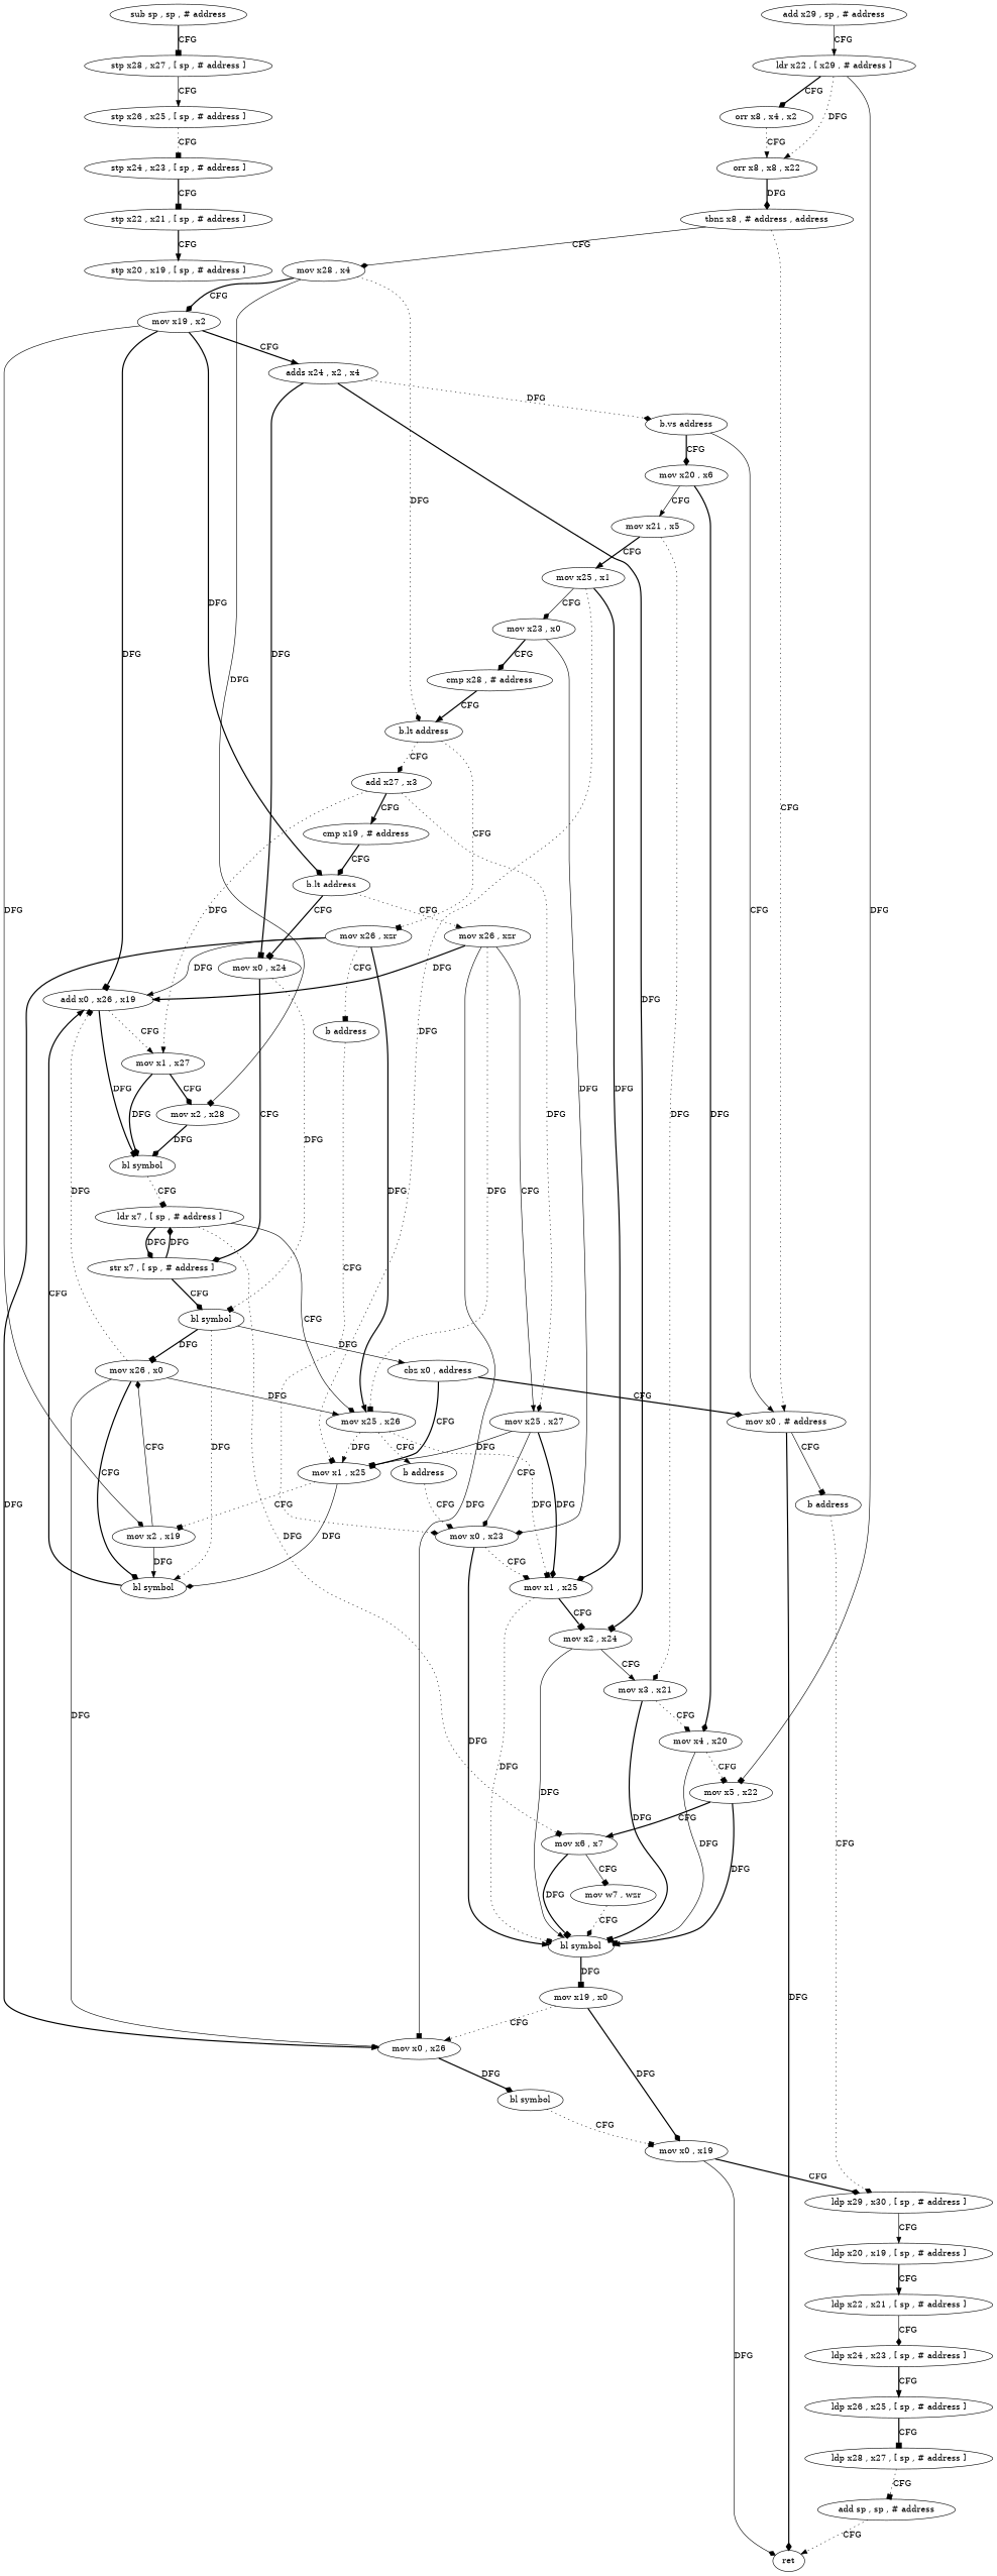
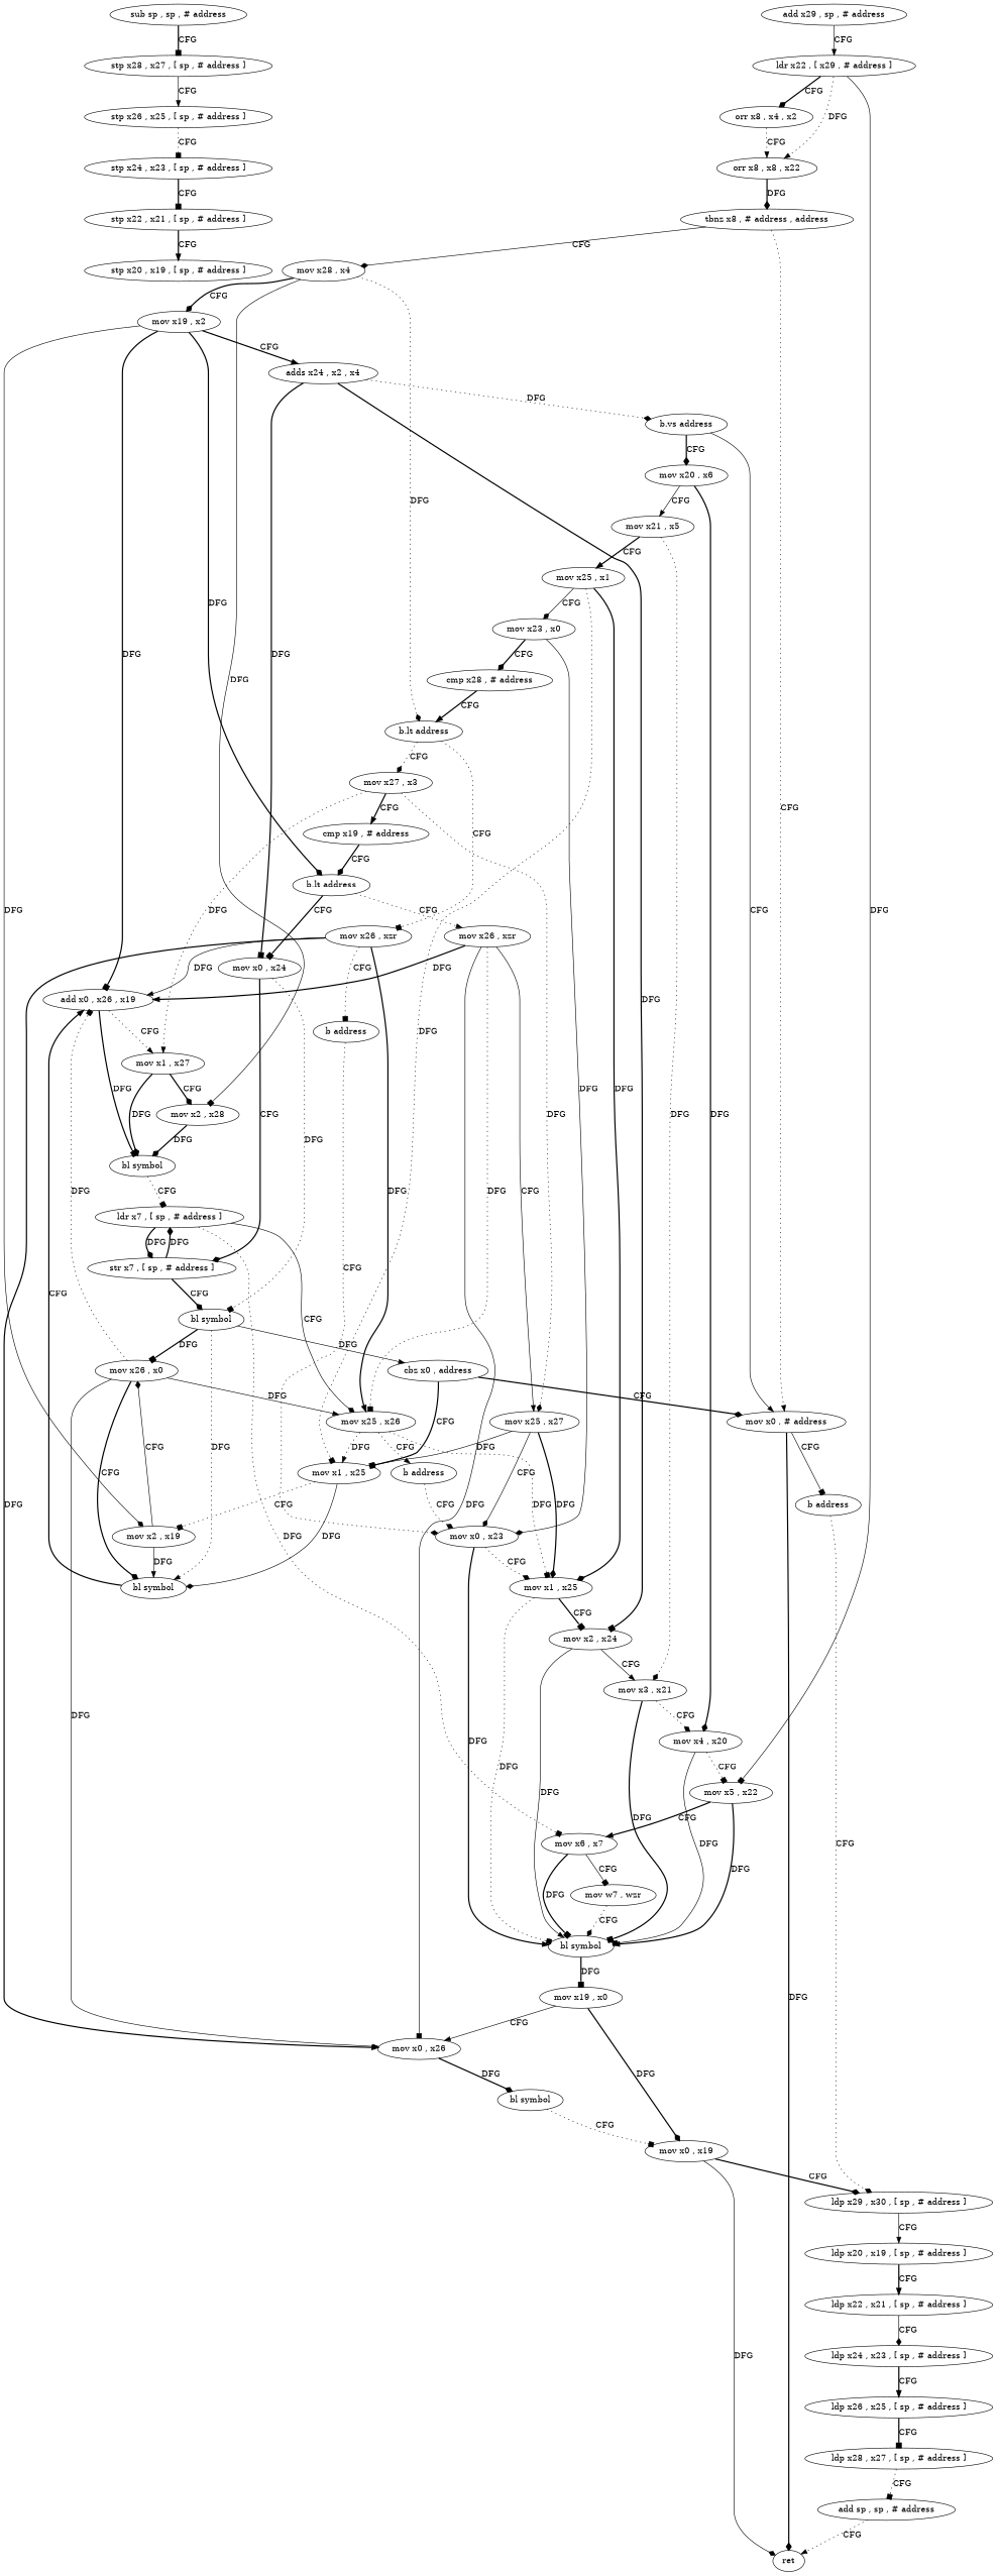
  digraph {
    edge [arrowhead=diamond style=bold]
    n1 [label="sub sp , sp , # address"]
    n2 [label="stp x28 , x27 , [ sp , # address ]"]
    n3 [label="stp x26 , x25 , [ sp , # address ]"]
    n4 [label="stp x24 , x23 , [ sp , # address ]"]
    n5 [label="stp x22 , x21 , [ sp , # address ]"]
    n6 [label="stp x20 , x19 , [ sp , # address ]"]
    n7 [label="add x29 , sp , # address"]
    n8 [label="ldr x22 , [ x29 , # address ]"]
    n9 [label="orr x8 , x4 , x2"]
    n10 [label="orr x8 , x8 , x22"]
    n11 [label="mov x5 , x22"]
    n12 [label="tbnz x8 , # address , address"]
    n13 [label="bl symbol"]
    n14 [label="mov x6 , x7"]
    n15 [label="mov x0 , # address"]
    n16 [label="mov x28 , x4"]
    n17 [label="b address"]
    n18 [label=ret]
    n19 [label="mov x19 , x2"]
    n20 [label="b.lt address"]
    n21 [label="mov x2 , x28"]
    n22 [label="ldp x29 , x30 , [ sp , # address ]"]
    n23 [label="adds x24 , x2 , x4"]
    n24 [label="b.lt address"]
    n25 [label="mov x2 , x19"]
    n26 [label="add x0 , x26 , x19"]
    n27 [label="mov x26 , xzr"]
-   n28 [label="add x27 , x3"]
+   n28 [label="mov x27 , x3"]
    n29 [label="bl symbol"]
    n30 [label="ldp x20 , x19 , [ sp , # address ]"]
    n31 [label="ldp x22 , x21 , [ sp , # address ]"]
    n32 [label="b.vs address"]
    n33 [label="mov x0 , x24"]
    n34 [label="mov x2 , x24"]
    n35 [label="mov x26 , xzr"]
    n36 [label="mov x26 , x0"]
    n37 [label="bl symbol"]
    n38 [label="mov x1 , x27"]
    n39 [label="mov x20 , x6"]
    n40 [label="str x7 , [ sp , # address ]"]
    n41 [label="bl symbol"]
    n42 [label="mov x3 , x21"]
    n43 [label="mov x21 , x5"]
    n44 [label="mov x4 , x20"]
    n45 [label="mov x25 , x1"]
    n46 [label="ldp x24 , x23 , [ sp , # address ]"]
    n47 [label="ldp x26 , x25 , [ sp , # address ]"]
    n48 [label="ldp x28 , x27 , [ sp , # address ]"]
    n49 [label="add sp , sp , # address"]
    n50 [label="mov x23 , x0"]
    n51 [label="mov x1 , x25"]
    n52 [label="mov x1 , x25"]
    n53 [label="cmp x28 , # address"]
    n54 [label="mov x0 , x23"]
    n55 [label="b address"]
    n56 [label="mov x0 , x26"]
    n57 [label="mov x25 , x26"]
    n58 [label="cmp x19 , # address"]
    n59 [label="mov x25 , x27"]
    n60 [label="bl symbol"]
    n61 [label="b address"]
    n62 [label="mov x19 , x0"]
    n63 [label="ldr x7 , [ sp , # address ]"]
    n64 [label="cbz x0 , address"]
    n65 [label="mov w7 , wzr"]
    n66 [label="mov x0 , x19"]
    n1 -> n2 [arrowhead=box label=CFG]
    n2 -> n3 [arrowhead=normal label=CFG style=solid]
    n3 -> n4 [arrowhead=box label=CFG style=dotted]
    n4 -> n5 [arrowhead=box label=CFG]
    n5 -> n6 [arrowhead=normal label=CFG]
    n7 -> n8 [arrowhead=normal label=CFG style=solid]
    n8 -> n9 [label=CFG]
    n8 -> n10 [arrowhead=normal label=DFG style=dotted]
    n8 -> n11 [arrowhead=box label=DFG style=solid]
    n9 -> n10 [arrowhead=normal label=CFG style=dotted]
    n10 -> n12 [label=DFG]
    n11 -> n13 [arrowhead=normal label=DFG]
    n11 -> n14 [arrowhead=normal label=CFG]
    n12 -> n15 [arrowhead=normal label=CFG style=dotted]
    n12 -> n16 [label=CFG style=solid]
    n13 -> n62 [arrowhead=box label=DFG]
    n14 -> n13 [arrowhead=box label=DFG]
    n14 -> n65 [arrowhead=box label=CFG style=solid]
    n15 -> n17 [arrowhead=box label=CFG style=solid]
    n15 -> n18 [label=DFG]
    n16 -> n19 [label=CFG]
    n16 -> n20 [label=DFG style=dotted]
    n16 -> n21 [arrowhead=box label=DFG style=solid]
    n17 -> n22 [label=CFG style=dotted]
    n19 -> n23 [arrowhead=normal label=CFG]
    n19 -> n24 [label=DFG]
    n19 -> n25 [label=DFG style=solid]
    n19 -> n26 [arrowhead=box label=DFG]
    n20 -> n27 [arrowhead=box label=CFG style=dotted]
    n20 -> n28 [label=CFG style=dotted]
    n21 -> n29 [label=DFG]
    n22 -> n30 [arrowhead=normal label=CFG style=solid]
    n23 -> n32 [label=DFG style=dotted]
    n23 -> n33 [arrowhead=box label=DFG]
    n23 -> n34 [arrowhead=box label=DFG]
    n24 -> n33 [arrowhead=box label=CFG]
    n24 -> n35 [arrowhead=normal label=CFG style=dotted]
    n25 -> n36 [label=CFG style=solid]
    n25 -> n37 [arrowhead=normal label=DFG style=solid]
    n26 -> n29 [arrowhead=box label=DFG]
    n26 -> n38 [arrowhead=normal label=CFG style=dotted]
    n27 -> n26 [arrowhead=normal label=DFG style=solid]
    n27 -> n55 [arrowhead=box label=CFG style=dotted]
    n27 -> n56 [arrowhead=normal label=DFG]
    n27 -> n57 [arrowhead=normal label=DFG]
    n28 -> n38 [arrowhead=normal label=DFG style=dotted]
    n28 -> n58 [arrowhead=normal label=CFG]
    n28 -> n59 [label=DFG style=dotted]
    n29 -> n63 [arrowhead=box label=CFG style=dotted]
    n30 -> n31 [arrowhead=normal label=CFG]
    n31 -> n46 [label=CFG style=solid]
    n32 -> n15 [arrowhead=normal label=CFG style=solid]
    n32 -> n39 [label=CFG]
    n33 -> n40 [label=CFG]
    n33 -> n41 [arrowhead=box label=DFG style=dotted]
    n34 -> n13 [arrowhead=normal label=DFG style=solid]
    n34 -> n42 [arrowhead=normal label=CFG style=solid]
    n35 -> n26 [arrowhead=normal label=DFG]
    n35 -> n56 [arrowhead=box label=DFG style=solid]
    n35 -> n57 [arrowhead=box label=DFG style=dotted]
    n35 -> n59 [arrowhead=normal label=CFG style=solid]
    n36 -> n26 [arrowhead=box label=DFG style=dotted]
    n36 -> n37 [label=CFG]
    n36 -> n56 [arrowhead=normal label=DFG style=solid]
    n36 -> n57 [arrowhead=normal label=DFG style=solid]
    n37 -> n26 [arrowhead=normal label=CFG]
    n38 -> n21 [label=CFG]
    n38 -> n29 [label=DFG]
    n39 -> n43 [arrowhead=normal label=CFG style=solid]
    n39 -> n44 [label=DFG]
    n40 -> n41 [label=CFG]
    n40 -> n63 [label=DFG]
    n41 -> n36 [arrowhead=box label=DFG]
    n41 -> n37 [arrowhead=normal label=DFG style=dotted]
    n41 -> n64 [arrowhead=normal label=DFG style=solid]
    n42 -> n13 [arrowhead=box label=DFG]
    n42 -> n44 [label=CFG style=dotted]
    n43 -> n42 [label=DFG style=dotted]
    n43 -> n45 [arrowhead=normal label=CFG]
    n44 -> n11 [arrowhead=box label=CFG style=dotted]
    n44 -> n13 [arrowhead=box label=DFG style=solid]
    n45 -> n50 [label=CFG style=solid]
    n45 -> n51 [label=DFG]
    n45 -> n52 [arrowhead=box label=DFG style=dotted]
    n46 -> n47 [arrowhead=normal label=CFG]
    n47 -> n48 [arrowhead=box label=CFG]
    n48 -> n49 [arrowhead=box label=CFG style=dotted]
    n49 -> n18 [arrowhead=normal label=CFG style=dotted]
    n50 -> n53 [label=CFG]
    n50 -> n54 [label=DFG style=solid]
    n51 -> n13 [arrowhead=box label=DFG style=dotted]
    n51 -> n34 [arrowhead=box label=CFG]
    n52 -> n25 [arrowhead=box label=CFG style=dotted]
    n52 -> n37 [label=DFG style=solid]
    n53 -> n20 [arrowhead=normal label=CFG]
    n54 -> n13 [arrowhead=normal label=DFG]
    n54 -> n51 [label=CFG style=dotted]
    n55 -> n54 [label=CFG style=dotted]
    n56 -> n60 [label=DFG]
    n57 -> n51 [arrowhead=box label=DFG style=dotted]
    n57 -> n52 [arrowhead=normal label=DFG style=dotted]
    n57 -> n61 [arrowhead=normal label=CFG style=dotted]
    n58 -> n24 [label=CFG]
    n59 -> n51 [label=DFG]
    n59 -> n52 [label=DFG style=solid]
    n59 -> n54 [label=CFG style=solid]
    n60 -> n66 [arrowhead=box label=CFG style=dotted]
    n61 -> n54 [label=CFG style=dotted]
-   n62 -> n56 [arrowhead=normal label=CFG style=dotted]
+   n62 -> n56 [arrowhead=normal label=CFG style=solid]
    n62 -> n66 [label=DFG]
    n63 -> n14 [arrowhead=box label=DFG style=dotted]
    n63 -> n40 [label=DFG]
    n63 -> n57 [label=CFG style=solid]
    n64 -> n15 [label=CFG]
    n64 -> n52 [arrowhead=box label=CFG]
    n65 -> n13 [label=CFG style=dotted]
    n66 -> n18 [label=DFG style=solid]
    n66 -> n22 [label=CFG]
  }
